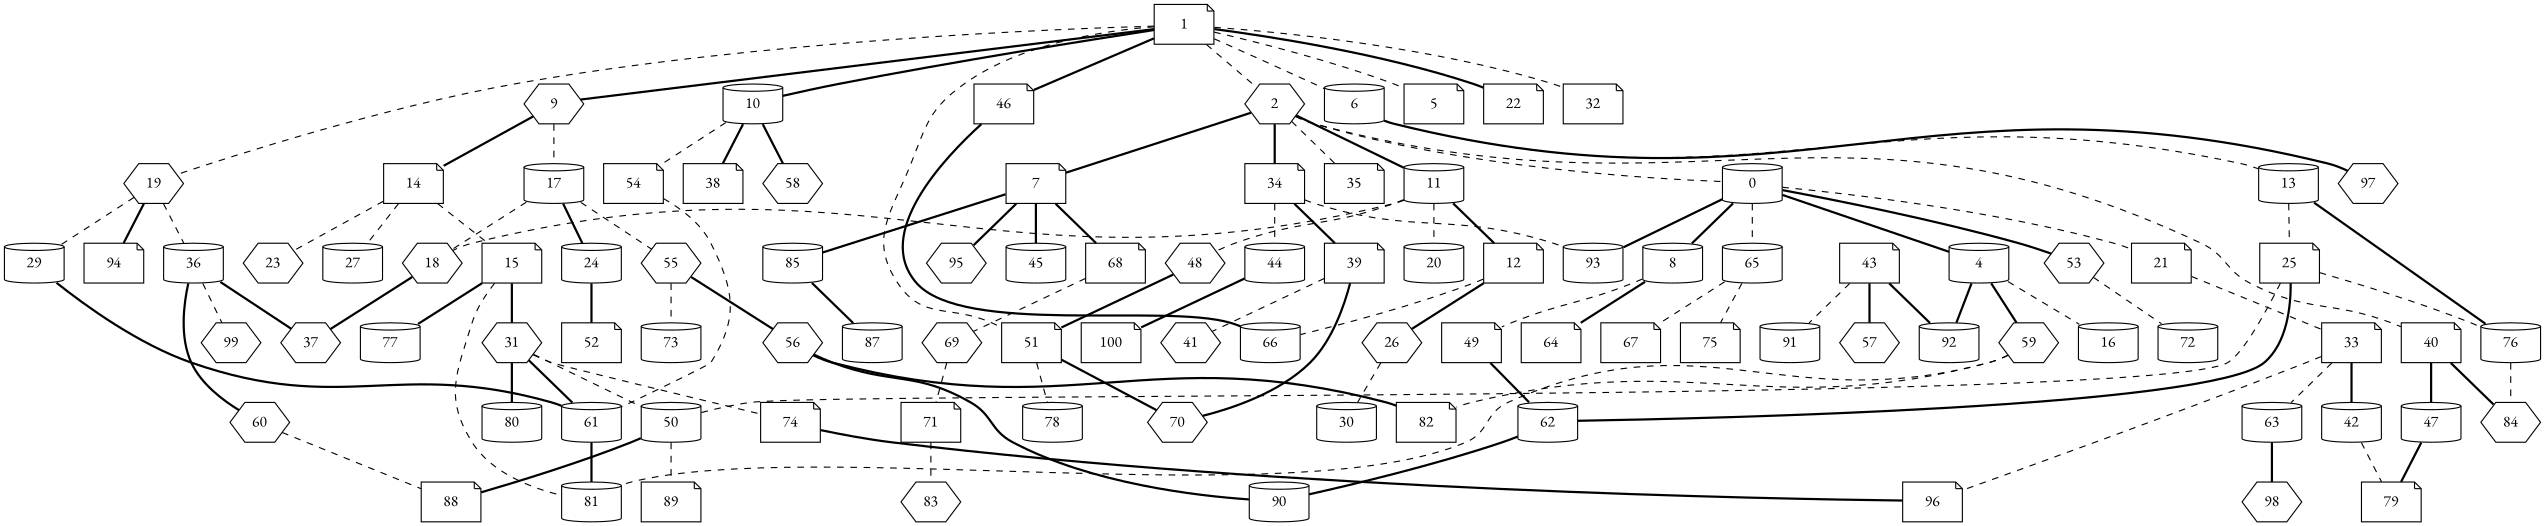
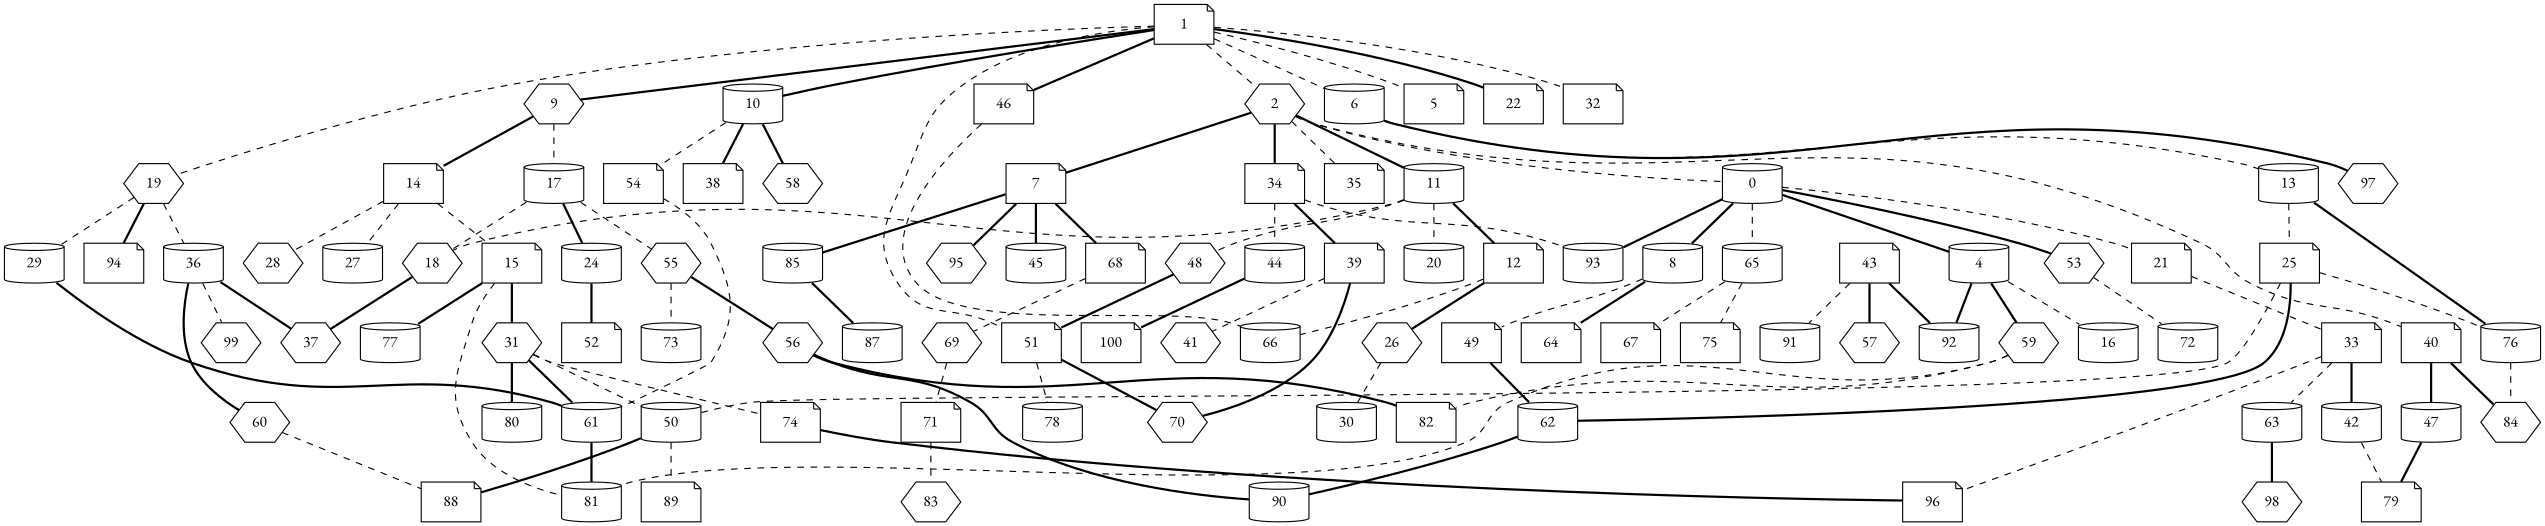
  graph {
    fontname="EB Garamond"
    node [fontname="EB Garamond" shape=cylinder]
    edge [fontname="EB Garamond" style=dashed]
    1 [shape=note]
    2 [shape=hexagon]
    5 [shape=note]
    6
    9 [shape=hexagon]
    10
    19 [shape=hexagon]
    22 [shape=note]
    32 [shape=note]
    46 [shape=note]
    51 [shape=note]
    n12 [label=0]
    7 [shape=note]
    11
    34 [shape=note]
    35 [shape=note]
    40 [shape=note]
    13
    97 [shape=hexagon]
    14 [shape=note]
    17
    38 [shape=note]
    54 [shape=note]
    58 [shape=hexagon]
    29
    36
    94 [shape=note]
    66
    70 [shape=hexagon]
    78
    4
    8
    21 [shape=note]
    53 [shape=hexagon]
    65
    93
    45
    68 [shape=note]
    85
    95 [shape=hexagon]
    12 [shape=note]
    18 [shape=hexagon]
    20
    48 [shape=hexagon]
    39 [shape=note]
    44
    47
    84 [shape=hexagon]
    25 [shape=note]
    76
    15 [shape=note]
-   23 [shape=hexagon]
+   23 [shape=hexagon label=28]
    27
    24
    55 [shape=hexagon]
    61
    37 [shape=hexagon]
    60 [shape=hexagon]
    99 [shape=hexagon]
    16
    59 [shape=hexagon]
    92
    64 [shape=note]
    49 [shape=note]
    33 [shape=note]
    72
    67 [shape=note]
    75 [shape=note]
    69 [shape=hexagon]
    87
    26 [shape=hexagon]
    41 [shape=hexagon]
    100 [shape=note]
    79 [shape=note]
    81
    82 [shape=note]
    42
    63
    96 [shape=note]
    62
    50
    71 [shape=note]
    31 [shape=hexagon]
    77
    52 [shape=note]
    56 [shape=hexagon]
    73
    30
    88 [shape=note]
    89 [shape=note]
    90
    74 [shape=note]
    80
    43 [shape=note]
    57 [shape=hexagon]
    91
    98 [shape=hexagon]
    83 [shape=hexagon]
    1 -- 2
    1 -- 5
    1 -- 6
    1 -- 9 [style=bold]
    1 -- 10 [style=bold]
    1 -- 19
    1 -- 22 [style=bold]
    1 -- 32
    1 -- 46 [style=bold]
    1 -- 51
    2 -- n12
    2 -- 7 [style=bold]
    2 -- 11 [style=bold]
    2 -- 34 [style=bold]
    2 -- 35
    2 -- 40
    6 -- 13
    6 -- 97 [style=bold]
    9 -- 14 [style=bold]
    9 -- 17
    10 -- 38 [style=bold]
    10 -- 54
    10 -- 58 [style=bold]
    19 -- 29
    19 -- 36
    19 -- 94 [style=bold]
-   46 -- 66 [style=bold]
+   46 -- 66
    51 -- 70 [style=bold]
    51 -- 78
    n12 -- 4 [style=bold]
    n12 -- 8 [style=bold]
    n12 -- 21
    n12 -- 53 [style=bold]
    n12 -- 65
    n12 -- 93 [style=bold]
    7 -- 45 [style=bold]
    7 -- 68 [style=bold]
    7 -- 85 [style=bold]
    7 -- 95 [style=bold]
    11 -- 12 [style=bold]
    11 -- 18
    11 -- 20
    11 -- 48
    34 -- 93
    34 -- 39 [style=bold]
    34 -- 44
    40 -- 47 [style=bold]
    40 -- 84 [style=bold]
    13 -- 25
    13 -- 76 [style=bold]
    14 -- 15
    14 -- 23
    14 -- 27
    17 -- 18
    17 -- 24 [style=bold]
    17 -- 55
    54 -- 61
    29 -- 61 [style=bold]
    36 -- 37 [style=bold]
    36 -- 60 [style=bold]
    36 -- 99
    4 -- 16
    4 -- 59 [style=bold]
    4 -- 92 [style=bold]
    8 -- 64 [style=bold]
    8 -- 49
    21 -- 33
    53 -- 72
    65 -- 67
    65 -- 75
    68 -- 69
    85 -- 87 [style=bold]
    12 -- 66
    12 -- 26 [style=bold]
    18 -- 37 [style=bold]
    48 -- 51 [style=bold]
    39 -- 70 [style=bold]
    39 -- 41
    44 -- 100 [style=bold]
    47 -- 79 [style=bold]
    25 -- 76
    25 -- 62 [style=bold]
    25 -- 50
    76 -- 84
    15 -- 81
    15 -- 31 [style=bold]
    15 -- 77 [style=bold]
    24 -- 52 [style=bold]
    55 -- 56 [style=bold]
    55 -- 73
    61 -- 81 [style=bold]
    60 -- 88
    59 -- 81
    59 -- 82
    49 -- 62 [style=bold]
    33 -- 42 [style=bold]
    33 -- 63
    33 -- 96
    69 -- 71
    26 -- 30
    42 -- 79
    63 -- 98 [style=bold]
    62 -- 90 [style=bold]
    50 -- 88 [style=bold]
    50 -- 89
    71 -- 83
    31 -- 61 [style=bold]
    31 -- 50
    31 -- 74
    31 -- 80 [style=bold]
    56 -- 82 [style=bold]
    56 -- 90 [style=bold]
    74 -- 96 [style=bold]
    43 -- 92 [style=bold]
    43 -- 57 [style=bold]
    43 -- 91
  }
